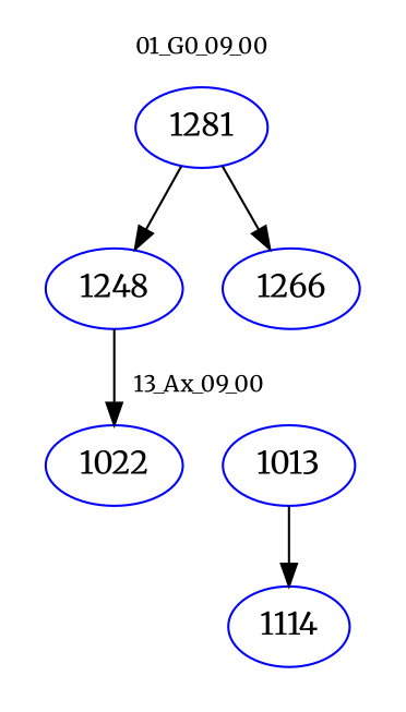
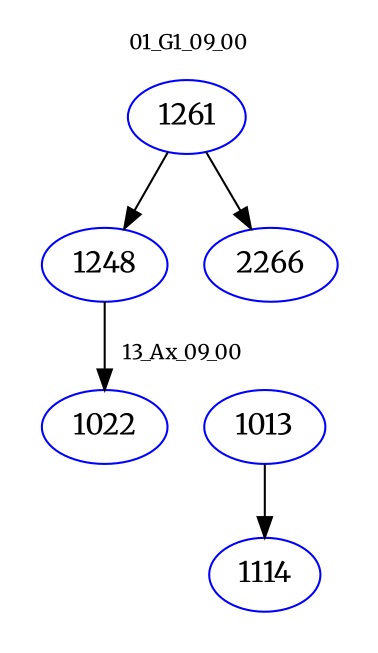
  digraph {
    fontname=Merriweather
    node [color=blue fontname=Merriweather]
    edge [color=black fontname=Merriweather]
    n1 [label=1013]
    n2 [label=1022]
    n3 [label=1114]
-   n4 [label=1281]
+   n4 [label=1261]
    n5 [label=1248]
-   n6 [label=1266]
+   n6 [label=2266]
    subgraph cluster_1 {
      color=white
      fontsize=10
      label="13_Ax_09_00"
      n1
      n2
      n3
    }
    subgraph cluster_2 {
      color=white
      fontsize=10
-     label="01_G0_09_00"
+     label="01_G1_09_00"
      n4
      n5
      n6
    }
    n1 -> n3
    n4 -> n5
    n4 -> n6
    n5 -> n2
  }
